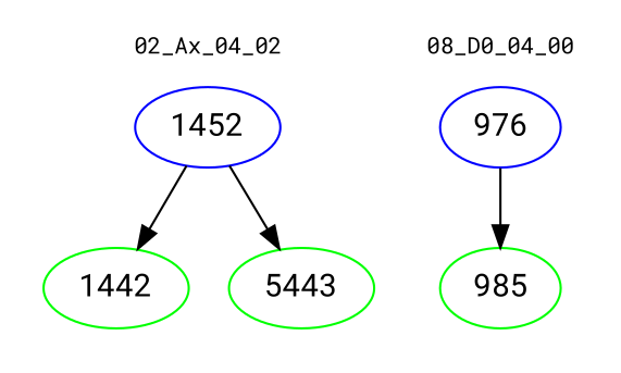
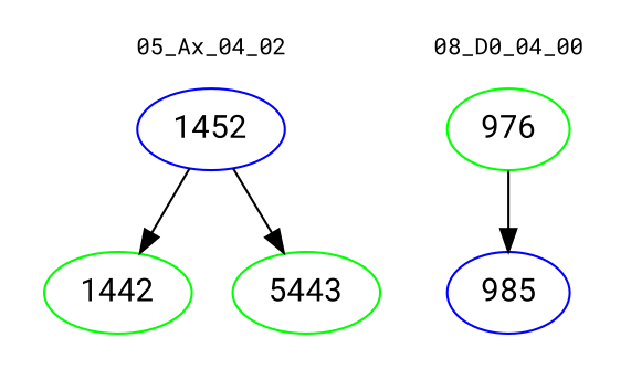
  digraph {
    fontname="Roboto Mono"
    node [color=green fontname="Roboto Mono"]
    edge [color=black fontname="Roboto Mono"]
    n1 [color=blue label=1452]
    n2 [label=1442]
    n3 [label=5443]
-   n4 [color=blue label=976]
-   n5 [label=985]
+   n4 [label=976]
+   n5 [color=blue label=985]
    subgraph cluster_1 {
      color=white
      fontsize=10
-     label="02_Ax_04_02"
+     label="05_Ax_04_02"
      n1
      n2
      n3
    }
    subgraph cluster_2 {
      color=white
      fontsize=10
      label="08_D0_04_00"
      n4
      n5
    }
    n1 -> n2
    n1 -> n3
    n4 -> n5
  }
